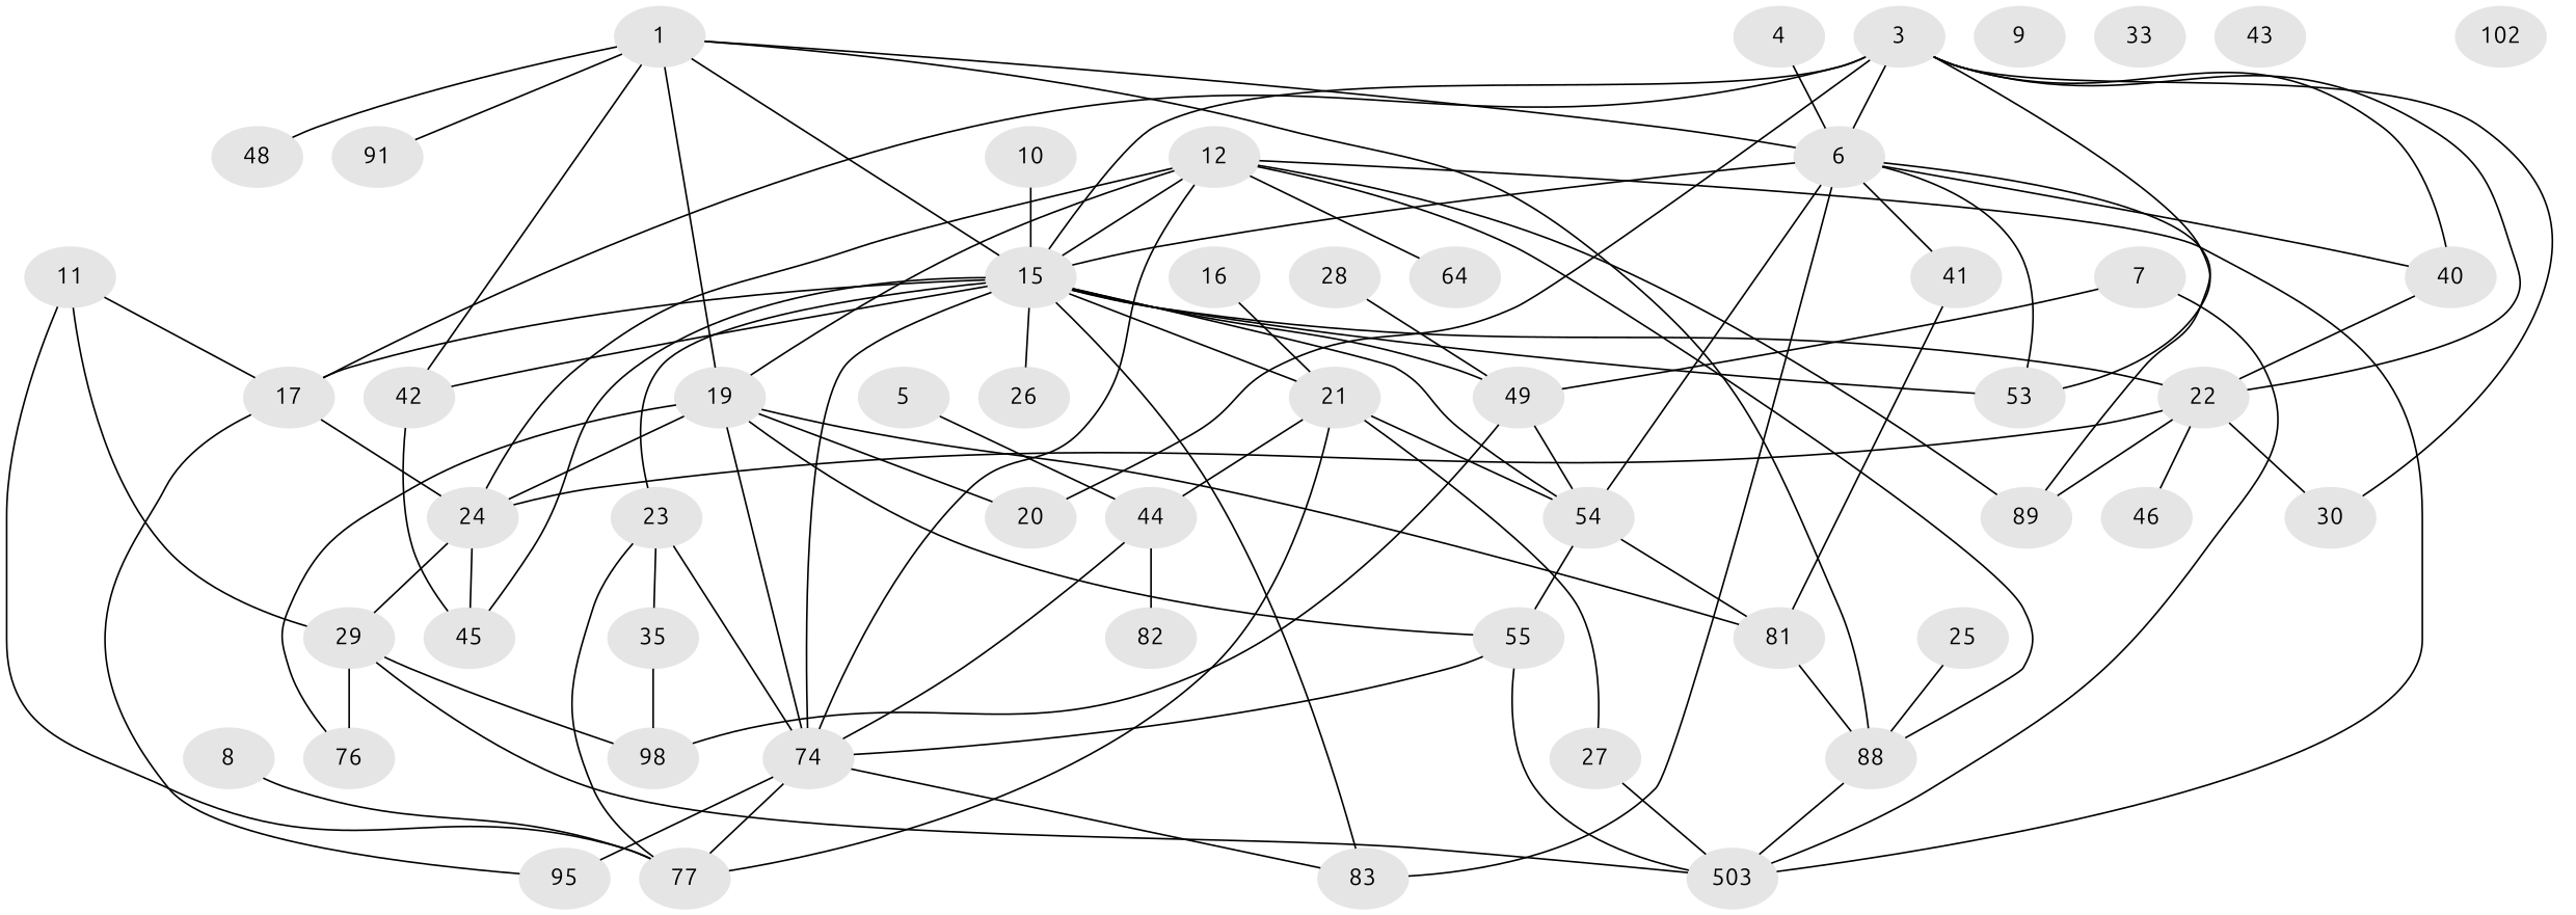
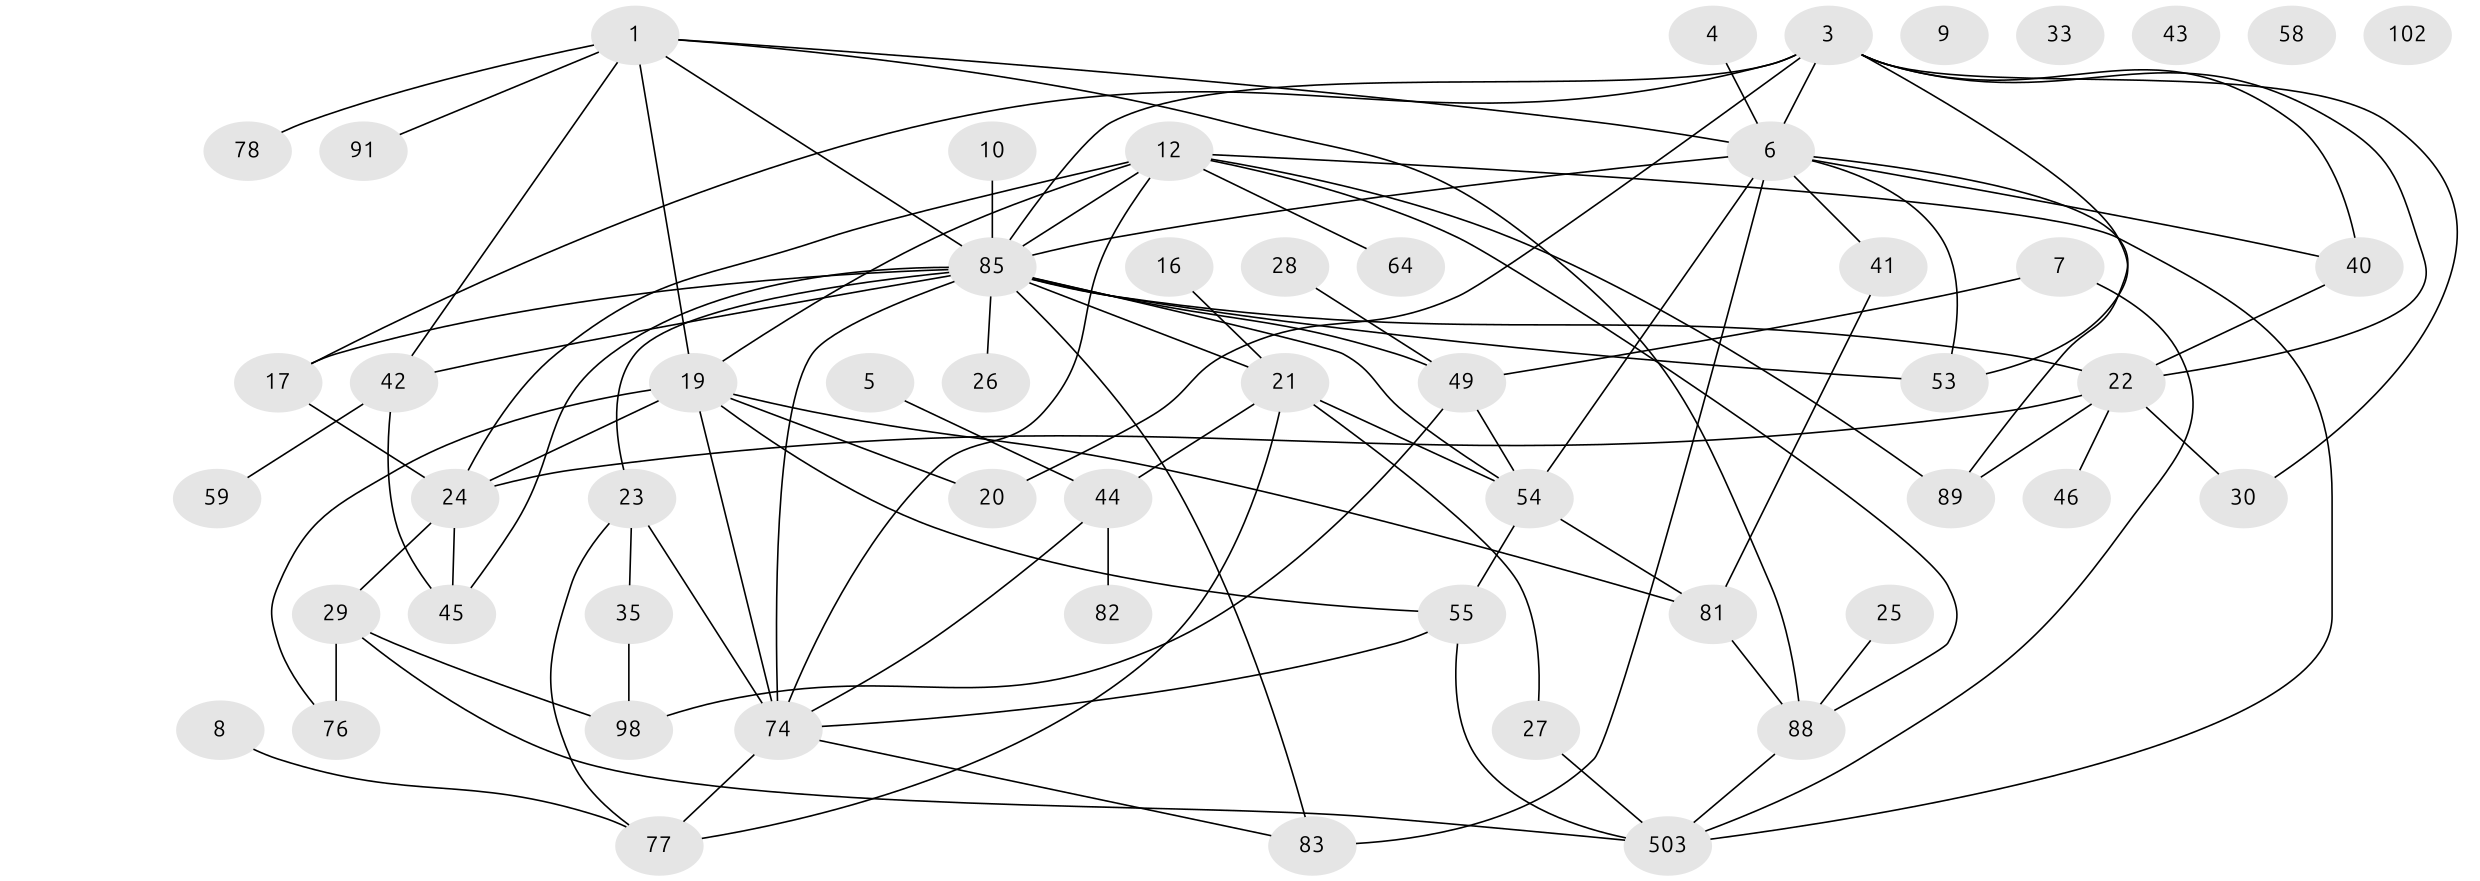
  graph {
    fontname=Ubuntu
    node [color=gray90 fontname=Ubuntu style=filled]
    edge [fontname=Ubuntu]
    1 [super="+2+38"]
    6 [super="+57+36"]
-   15 [super="+70+34+32+99+100"]
+   15 [super="+70+34+32+99+100" label=85]
    19 [super="+50"]
    42 [super="+85"]
-   78 [label=48]
+   78
    88 [super="+112"]
    91
    40
    53
    41
    54
    83
    89
    17 [super="+75"]
    22 [super="+98"]
    49 [super="+92"]
    74 [super="+84+90"]
    21 [super="+37"]
    23 [super="+39"]
    26
    45
    20
    24 [super="+79+104"]
    55
    76
    81
+   59 [super="+86+71"]
    n29 [label=503 super="+110"]
    3 [super="+109"]
    30
-   95 [super="+96"]
    n33 [label=46 super="+65"]
    4
    44 [super="+105"]
    82
    5
    7 [super="+18"]
    n39 [label=98]
    77 [super="+107"]
    8
    9
    10 [super="+46"]
-   11 [super="+66"]
    29 [super="+87"]
    12 [super="+67+13"]
    n47 [label=64]
    27 [super="+31"]
    35
    16
    25 [super="+48"]
    28
    33
    43 [super="+61"]
+   58
    102
    1 -- 6
    1 -- 15
    1 -- 19
    1 -- 42
    1 -- 78
    1 -- 88
    1 -- 91
    6 -- 15
    6 -- 40
    6 -- 53
    6 -- 41
    6 -- 54
    6 -- 83
    6 -- 89
    15 -- 42
    15 -- 53
    15 -- 54 [weight=2]
    15 -- 83
    15 -- 17
    15 -- 22
    15 -- 49
    15 -- 74
    15 -- 21 [weight=2]
    15 -- 23
    15 -- 26
    15 -- 45 [weight=2]
    19 -- 74 [weight=3]
    19 -- 20
    19 -- 24
    19 -- 55
    19 -- 76
    19 -- 81
    42 -- 45
+   42 -- 59
    88 -- n29
    40 -- 22
    41 -- 81
    54 -- 55
    54 -- 81
    17 -- 24
-   17 -- 95
    22 -- 89
    22 -- 24
    22 -- 30
    22 -- n33
    49 -- 54
    49 -- n39
    74 -- 83
-   74 -- 95 [weight=2]
    74 -- 77
    21 -- 54
    21 -- 44
    21 -- 77
    21 -- 27
    23 -- 74 [weight=2]
    23 -- 77
    23 -- 35
    24 -- 45
    24 -- 29
    55 -- 74
    55 -- n29
    81 -- 88
    3 -- 6
    3 -- 15 [weight=2]
    3 -- 40
    3 -- 53
    3 -- 17
    3 -- 22
    3 -- 20
    3 -- 30
    4 -- 6
    44 -- 74
    44 -- 82
    5 -- 44
    7 -- 49
    7 -- n29
    8 -- 77
    10 -- 15 [weight=2]
-   11 -- 17
-   11 -- 77
-   11 -- 29
    29 -- 76
    29 -- n29
    29 -- n39
    12 -- 15
    12 -- 19 [weight=2]
    12 -- 88
    12 -- 89
    12 -- 74
    12 -- 24
    12 -- n29
    12 -- n47
    27 -- n29
    35 -- n39
    16 -- 21
    25 -- 88
    28 -- 49
  }
